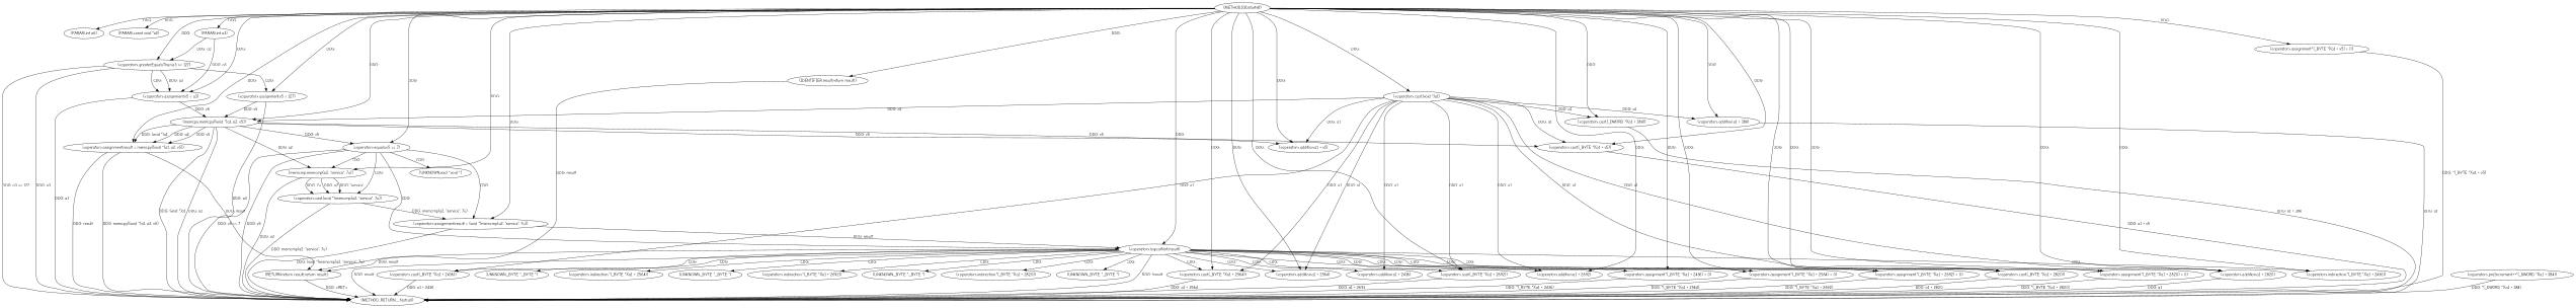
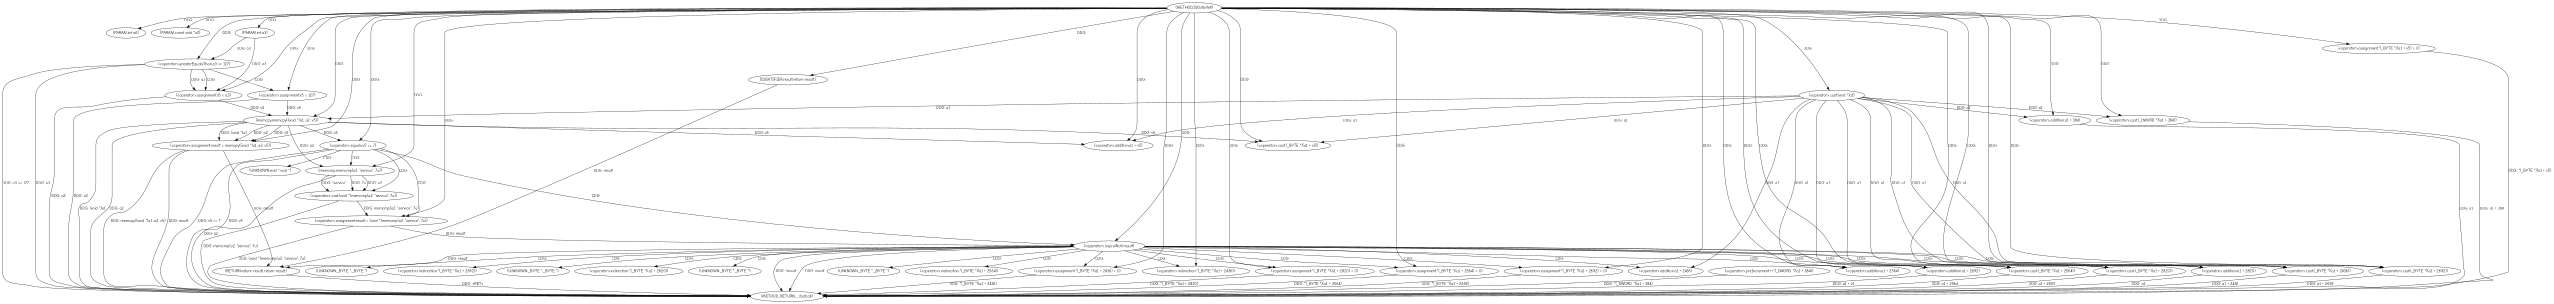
  digraph {
    fontname="Comic Neue"
    node [fontname="Comic Neue"]
    edge [fontname="Comic Neue"]
    n1 [label="(METHOD,IGDstartelt)"]
    n2 [label="(PARAM,int a6)"]
    n3 [label="(PARAM,const void *a2)"]
    n4 [label="(PARAM,int a3)"]
    n5 [label="(<operator>.greaterEqualsThan,a3 >= 127)"]
    n6 [label="(<operator>.assignment,v5 = 127)"]
    n7 [label="(<operator>.assignment,v5 = a3)"]
    n8 [label="(<operator>.assignment,result = memcpy((void *)a1, a2, v5))"]
    n9 [label="(memcpy,memcpy((void *)a1, a2, v5))"]
    n10 [label="(<operator>.cast,(void *)a1)"]
    n11 [label="(<operator>.assignment,*(_BYTE *)(a1 + v5) = 0)"]
    n12 [label="(<operator>.cast,(_BYTE *)(a1 + v5))"]
    n13 [label="(<operator>.addition,a1 + v5)"]
    n14 [label="(<operator>.cast,(_DWORD *)(a1 + 384))"]
    n15 [label="(<operator>.addition,a1 + 384)"]
    n16 [label="(<operator>.equals,v5 == 7)"]
    n17 [label="(<operator>.assignment,result = (void *)memcmp(a2, \"service\", 7u))"]
    n18 [label="(memcmp,memcmp(a2, \"service\", 7u))"]
    n19 [label="(<operator>.logicalNot,!result)"]
    n20 [label="(<operator>.assignment,*(_BYTE *)(a1 + 2436) = 0)"]
    n21 [label="(<operator>.cast,(_BYTE *)(a1 + 2436))"]
    n22 [label="(<operator>.assignment,*(_BYTE *)(a1 + 2564) = 0)"]
    n23 [label="(<operator>.cast,(_BYTE *)(a1 + 2564))"]
    n24 [label="(<operator>.addition,a1 + 2564)"]
    n25 [label="(<operator>.assignment,*(_BYTE *)(a1 + 2692) = 0)"]
    n26 [label="(<operator>.cast,(_BYTE *)(a1 + 2692))"]
    n27 [label="(<operator>.addition,a1 + 2692)"]
    n28 [label="(<operator>.assignment,*(_BYTE *)(a1 + 2820) = 0)"]
    n29 [label="(<operator>.cast,(_BYTE *)(a1 + 2820))"]
    n30 [label="(<operator>.addition,a1 + 2820)"]
    n31 [label="(IDENTIFIER,result,return result;)"]
    n32 [label="(<operator>.indirection,*(_BYTE *)(a1 + 2436))"]
    n33 [label="(METHOD_RETURN,__fastcall)"]
    n34 [label="(RETURN,return result;,return result;)"]
    n35 [label="(<operator>.addition,a1 + 2436)"]
    n36 [label="(<operator>.cast,(void *)memcmp(a2, \"service\", 7u))"]
    n37 [label="(UNKNOWN,void *,void *)"]
    n38 [label="(UNKNOWN,_BYTE *,_BYTE *)"]
    n39 [label="(<operator>.indirection,*(_BYTE *)(a1 + 2564))"]
    n40 [label="(UNKNOWN,_BYTE *,_BYTE *)"]
    n41 [label="(<operator>.indirection,*(_BYTE *)(a1 + 2692))"]
    n42 [label="(UNKNOWN,_BYTE *,_BYTE *)"]
    n43 [label="(<operator>.indirection,*(_BYTE *)(a1 + 2820))"]
    n44 [label="(UNKNOWN,_BYTE *,_BYTE *)"]
    n45 [label="(<operator>.preIncrement,++*(_DWORD *)(a1 + 384))"]
    n1 -> n2 [label="DDG: "]
    n1 -> n3 [label="DDG: "]
    n1 -> n4 [label="DDG: "]
    n1 -> n5 [label="DDG: "]
    n1 -> n6 [label="DDG: "]
    n1 -> n7 [label="DDG: "]
    n1 -> n8 [label="DDG: "]
    n1 -> n9 [label="DDG: "]
    n1 -> n10 [label="DDG: "]
    n1 -> n11 [label="DDG: "]
    n1 -> n12 [label="DDG: "]
    n1 -> n13 [label="DDG: "]
    n1 -> n14 [label="DDG: "]
    n1 -> n15 [label="DDG: "]
    n1 -> n16 [label="DDG: "]
    n1 -> n17 [label="DDG: "]
    n1 -> n18 [label="DDG: "]
    n1 -> n19 [label="DDG: "]
    n1 -> n20 [label="DDG: "]
+   n1 -> n21 [label="DDG: "]
    n1 -> n22 [label="DDG: "]
    n1 -> n23 [label="DDG: "]
    n1 -> n24 [label="DDG: "]
    n1 -> n25 [label="DDG: "]
    n1 -> n26 [label="DDG: "]
    n1 -> n27 [label="DDG: "]
    n1 -> n28 [label="DDG: "]
    n1 -> n29 [label="DDG: "]
    n1 -> n30 [label="DDG: "]
    n1 -> n31 [label="DDG: "]
    n1 -> n32 [label="DDG: "]
    n4 -> n5 [label="DDG: a3"]
    n4 -> n7 [label="DDG: a3"]
    n5 -> n6 [label="CDG: "]
    n5 -> n7 [label="DDG: a3"]
    n5 -> n7 [label="CDG: "]
    n5 -> n33 [label="DDG: a3 >= 127"]
    n5 -> n33 [label="DDG: a3"]
    n6 -> n9 [label="DDG: v5"]
    n6 -> n33 [label="DDG: a3"]
    n7 -> n9 [label="DDG: v5"]
    n7 -> n33 [label="DDG: a3"]
    n8 -> n33 [label="DDG: result"]
    n8 -> n33 [label="DDG: memcpy((void *)a1, a2, v5)"]
    n8 -> n34 [label="DDG: result"]
    n9 -> n8 [label="DDG: (void *)a1"]
    n9 -> n8 [label="DDG: a2"]
    n9 -> n8 [label="DDG: v5"]
    n9 -> n12 [label="DDG: v5"]
    n9 -> n13 [label="DDG: v5"]
    n9 -> n16 [label="DDG: v5"]
    n9 -> n18 [label="DDG: a2"]
    n9 -> n33 [label="DDG: (void *)a1"]
    n9 -> n33 [label="DDG: a2"]
    n10 -> n9 [label="DDG: a1"]
    n10 -> n12 [label="DDG: a1"]
    n10 -> n13 [label="DDG: a1"]
    n10 -> n14 [label="DDG: a1"]
    n10 -> n15 [label="DDG: a1"]
    n10 -> n21 [label="DDG: a1"]
    n10 -> n23 [label="DDG: a1"]
    n10 -> n24 [label="DDG: a1"]
    n10 -> n26 [label="DDG: a1"]
    n10 -> n27 [label="DDG: a1"]
    n10 -> n29 [label="DDG: a1"]
    n10 -> n30 [label="DDG: a1"]
    n10 -> n35 [label="DDG: a1"]
    n11 -> n33 [label="DDG: *(_BYTE *)(a1 + v5)"]
-   n12 -> n33 [label="DDG: a1 + v5"]
+   n27 -> n33 [label="DDG: a1 + v5"]
    n14 -> n33 [label="DDG: a1 + 384"]
    n15 -> n33 [label="DDG: a1"]
    n16 -> n17 [label="CDG: "]
    n16 -> n18 [label="CDG: "]
    n16 -> n19 [label="CDG: "]
    n16 -> n33 [label="DDG: v5 == 7"]
    n16 -> n33 [label="DDG: v5"]
    n16 -> n36 [label="CDG: "]
    n16 -> n37 [label="CDG: "]
    n17 -> n19 [label="DDG: result"]
    n17 -> n33 [label="DDG: (void *)memcmp(a2, \"service\", 7u)"]
    n18 -> n33 [label="DDG: a2"]
    n18 -> n36 [label="DDG: a2"]
    n18 -> n36 [label="DDG: \"service\""]
    n18 -> n36 [label="DDG: 7u"]
    n19 -> n20 [label="CDG: "]
    n19 -> n21 [label="CDG: "]
    n19 -> n22 [label="CDG: "]
    n19 -> n23 [label="CDG: "]
    n19 -> n24 [label="CDG: "]
    n19 -> n25 [label="CDG: "]
    n19 -> n26 [label="CDG: "]
    n19 -> n27 [label="CDG: "]
    n19 -> n28 [label="CDG: "]
    n19 -> n29 [label="CDG: "]
    n19 -> n30 [label="CDG: "]
    n19 -> n32 [label="CDG: "]
    n19 -> n33 [label="DDG: !result"]
    n19 -> n33 [label="DDG: result"]
    n19 -> n34 [label="DDG: result"]
    n19 -> n35 [label="CDG: "]
    n19 -> n38 [label="CDG: "]
    n19 -> n39 [label="CDG: "]
    n19 -> n40 [label="CDG: "]
    n19 -> n41 [label="CDG: "]
    n19 -> n42 [label="CDG: "]
    n19 -> n43 [label="CDG: "]
    n19 -> n44 [label="CDG: "]
    n20 -> n33 [label="DDG: *(_BYTE *)(a1 + 2436)"]
    n21 -> n33 [label="DDG: a1 + 2436"]
    n22 -> n33 [label="DDG: *(_BYTE *)(a1 + 2564)"]
    n23 -> n33 [label="DDG: a1 + 2564"]
    n25 -> n33 [label="DDG: *(_BYTE *)(a1 + 2692)"]
    n26 -> n33 [label="DDG: a1 + 2692"]
    n28 -> n33 [label="DDG: *(_BYTE *)(a1 + 2820)"]
    n29 -> n33 [label="DDG: a1 + 2820"]
    n30 -> n33 [label="DDG: a1"]
    n31 -> n34 [label="DDG: result"]
    n34 -> n33 [label="DDG: <RET>"]
    n36 -> n17 [label="DDG: memcmp(a2, \"service\", 7u)"]
    n36 -> n33 [label="DDG: memcmp(a2, \"service\", 7u)"]
    n45 -> n33 [label="DDG: *(_DWORD *)(a1 + 384)"]
  }
